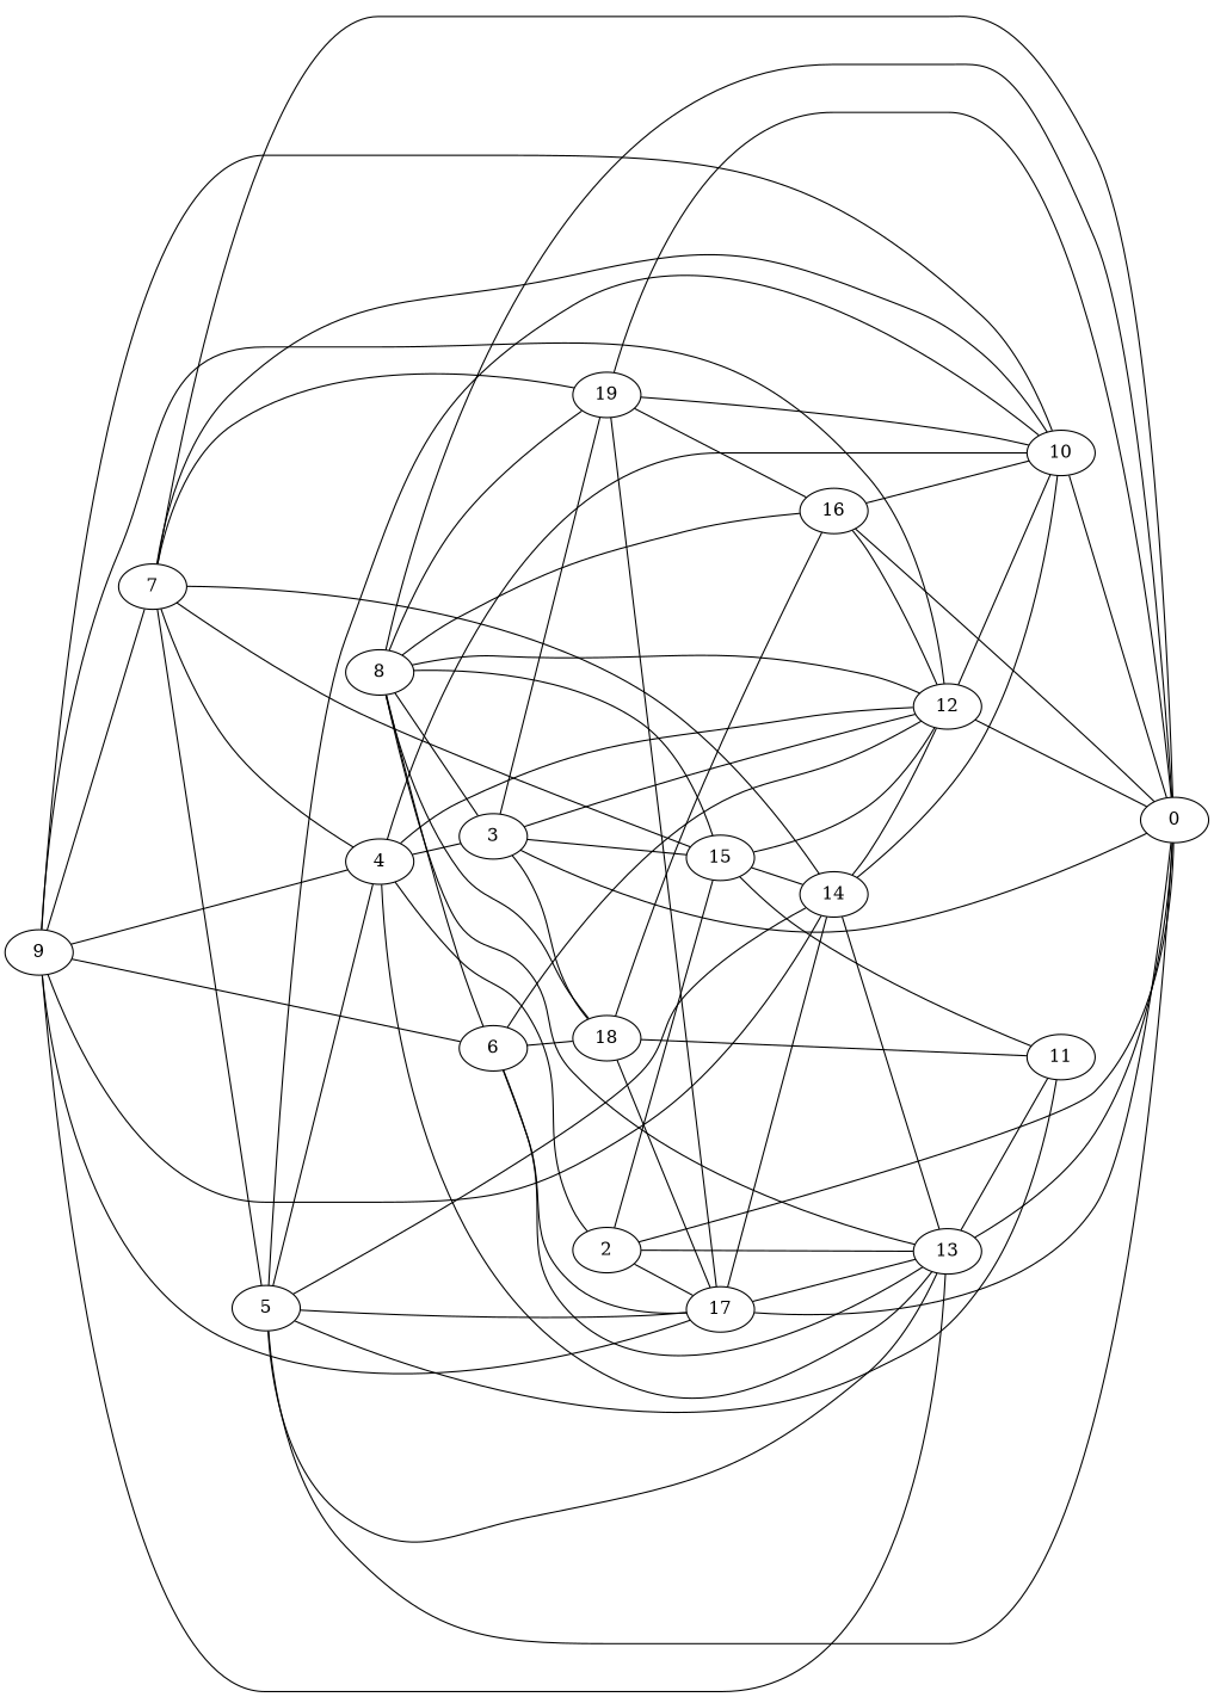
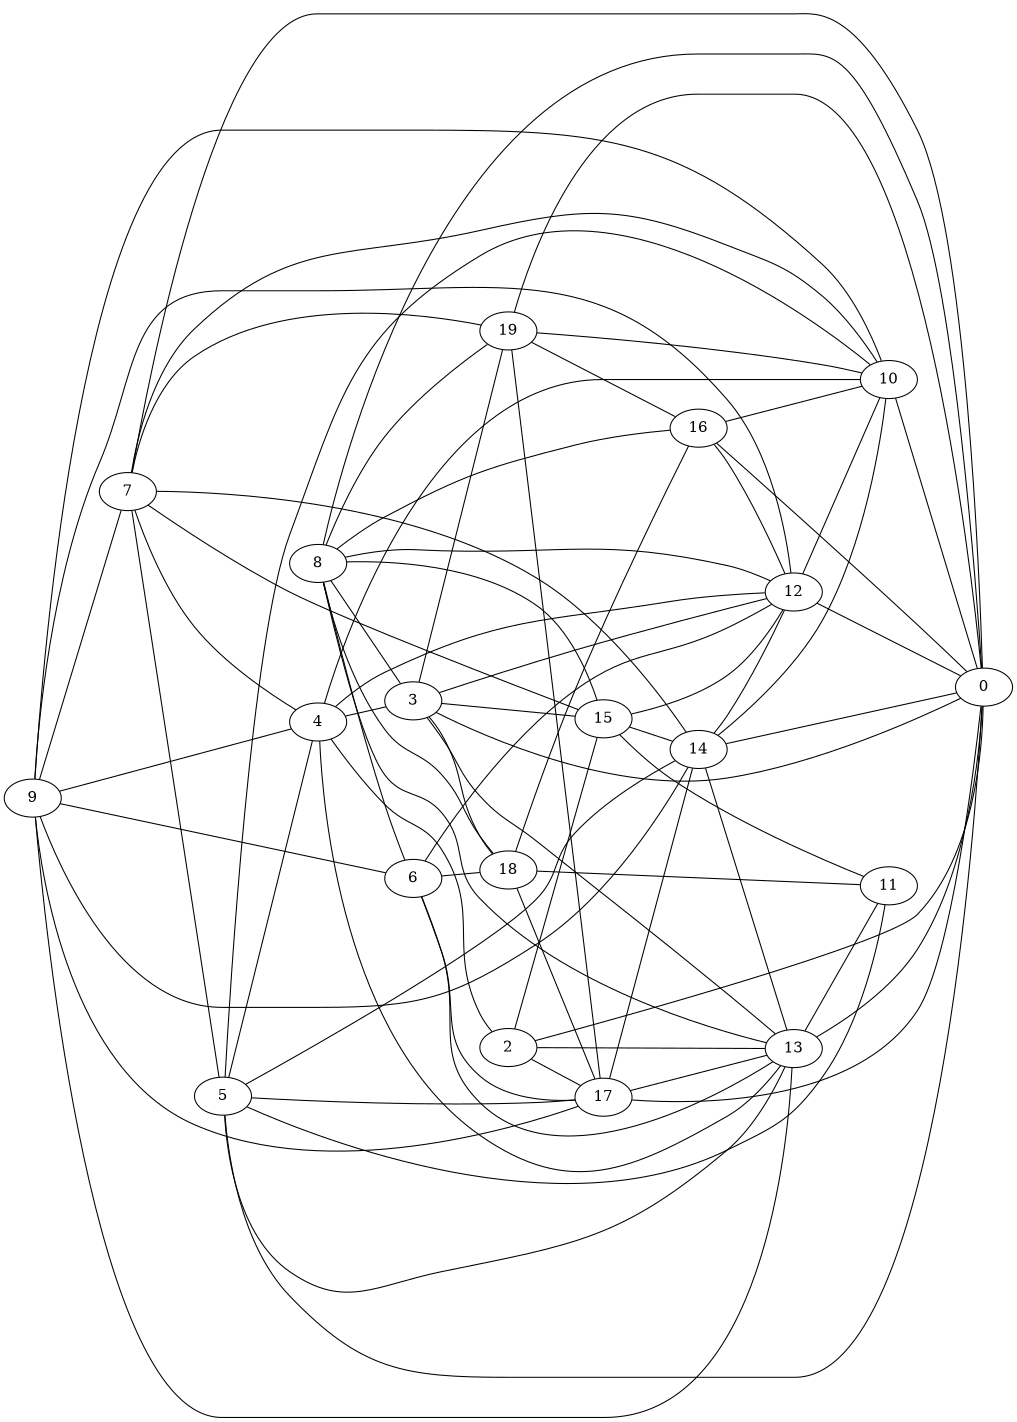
  digraph {
    rankdir=LR
    edge [color=black dir=none]
    16
    12
    10
    0
    18
    11
    17
    5
    13
    14
    4
    9
    6
    7
    15
    8
    3
    19
    2
    subgraph sub_1 {
      16
      12
      10
      0
      18
      11
      17
      5
      13
      14
      4
      9
      6
      7
      15
      8
      3
      19
      2
    }
    16 -> 12
    16 -> 10
    16 -> 0
    12 -> 10
    12 -> 0
    10 -> 0
    18 -> 16
    18 -> 11
    18 -> 17
    17 -> 0
    17 -> 13
    17 -> 14
    5 -> 10
    5 -> 0
    5 -> 11
    5 -> 17
    5 -> 13
    5 -> 14
    5 -> 4
    13 -> 0
    13 -> 11
    14 -> 12
    14 -> 10
+   14 -> 0
    14 -> 13
    4 -> 12
    4 -> 10
    4 -> 13
    4 -> 3
    4 -> 2
    9 -> 12
    9 -> 10
    9 -> 17
    9 -> 13
    9 -> 14
    9 -> 4
    9 -> 6
    9 -> 7
    6 -> 12
    6 -> 18
    6 -> 17
    6 -> 13
    7 -> 10
    7 -> 0
    7 -> 5
    7 -> 14
    7 -> 4
    7 -> 15
    7 -> 19
    15 -> 12
    15 -> 11
    15 -> 14
    8 -> 16
    8 -> 12
    8 -> 0
    8 -> 18
    8 -> 13
    8 -> 6
    8 -> 15
    8 -> 3
    8 -> 19
    3 -> 12
    3 -> 0
    3 -> 18
+   3 -> 13
    3 -> 15
    3 -> 19
    19 -> 16
    19 -> 10
    19 -> 0
    19 -> 17
    2 -> 0
    2 -> 17
    2 -> 13
    2 -> 15
  }
